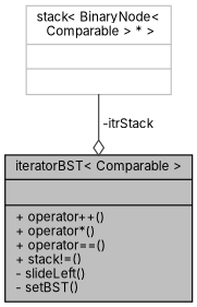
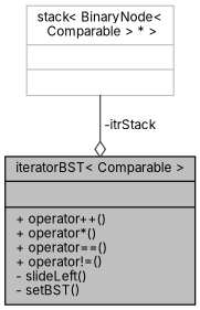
  digraph {
    fontname=Inter
    node [fontname=Inter fontsize=10 shape=record]
-   n1 [color=black fillcolor=grey75 fontcolor=black height=0.2 label="{iteratorBST\< Comparable \>\n||+ operator++()\l+ operator*()\l+ operator==()\l+ stack!=()\l- slideLeft()\l- setBST()\l}" style=filled width=0.4]
+   n1 [color=black fillcolor=grey75 fontcolor=black height=0.2 label="{iteratorBST\< Comparable \>\n||+ operator++()\l+ operator*()\l+ operator==()\l+ operator!=()\l- slideLeft()\l- setBST()\l}" style=filled width=0.4]
    n2 [color=grey75 height=0.2 label="{stack\< BinaryNode\<\l Comparable \> * \>\n||}" width=0.4]
    n2 -> n1 [arrowhead=odiamond color=grey25 fontname=Inter fontsize=10 label=" -itrStack" labelfontname=Helvetica labelfontsize=10 style=solid]
  }
